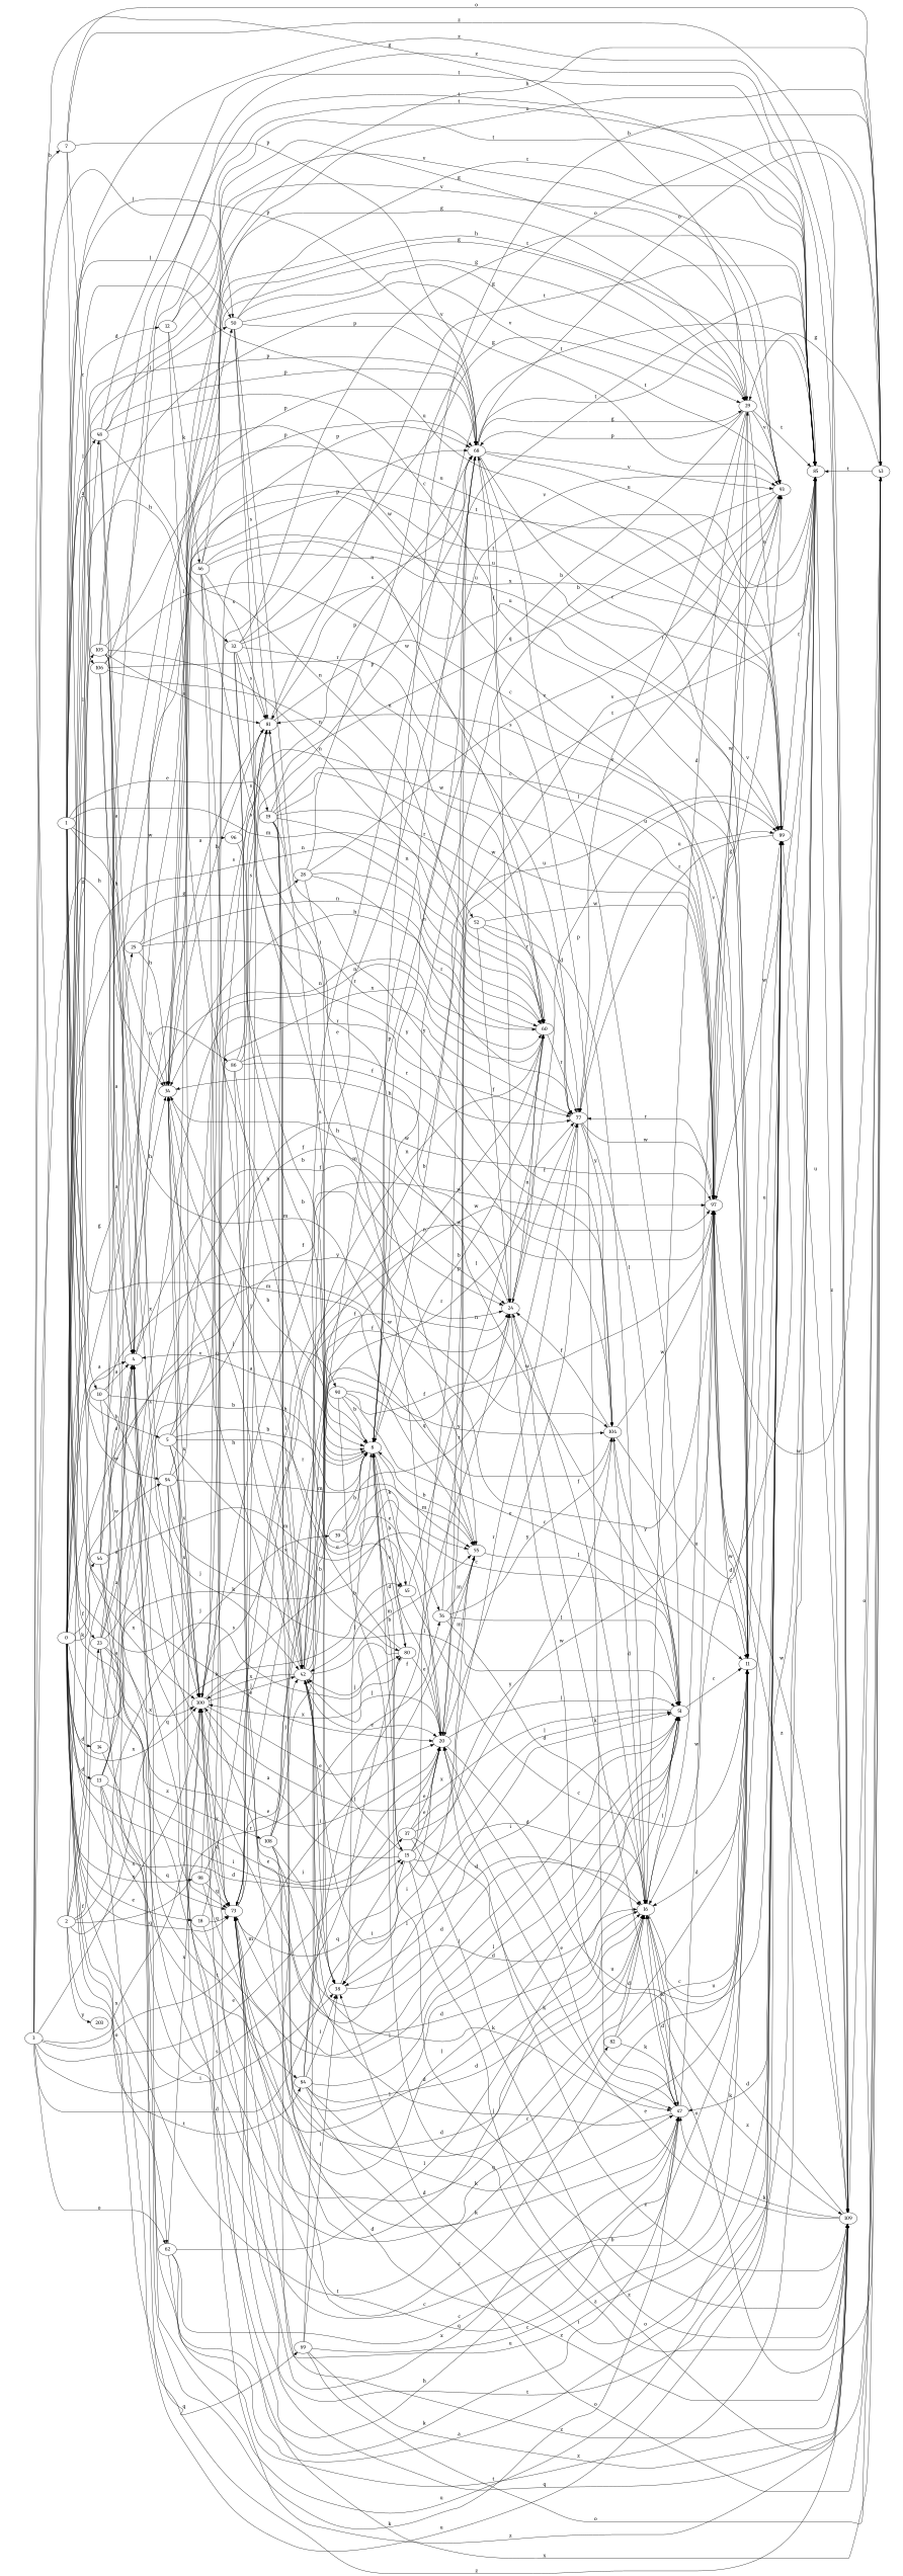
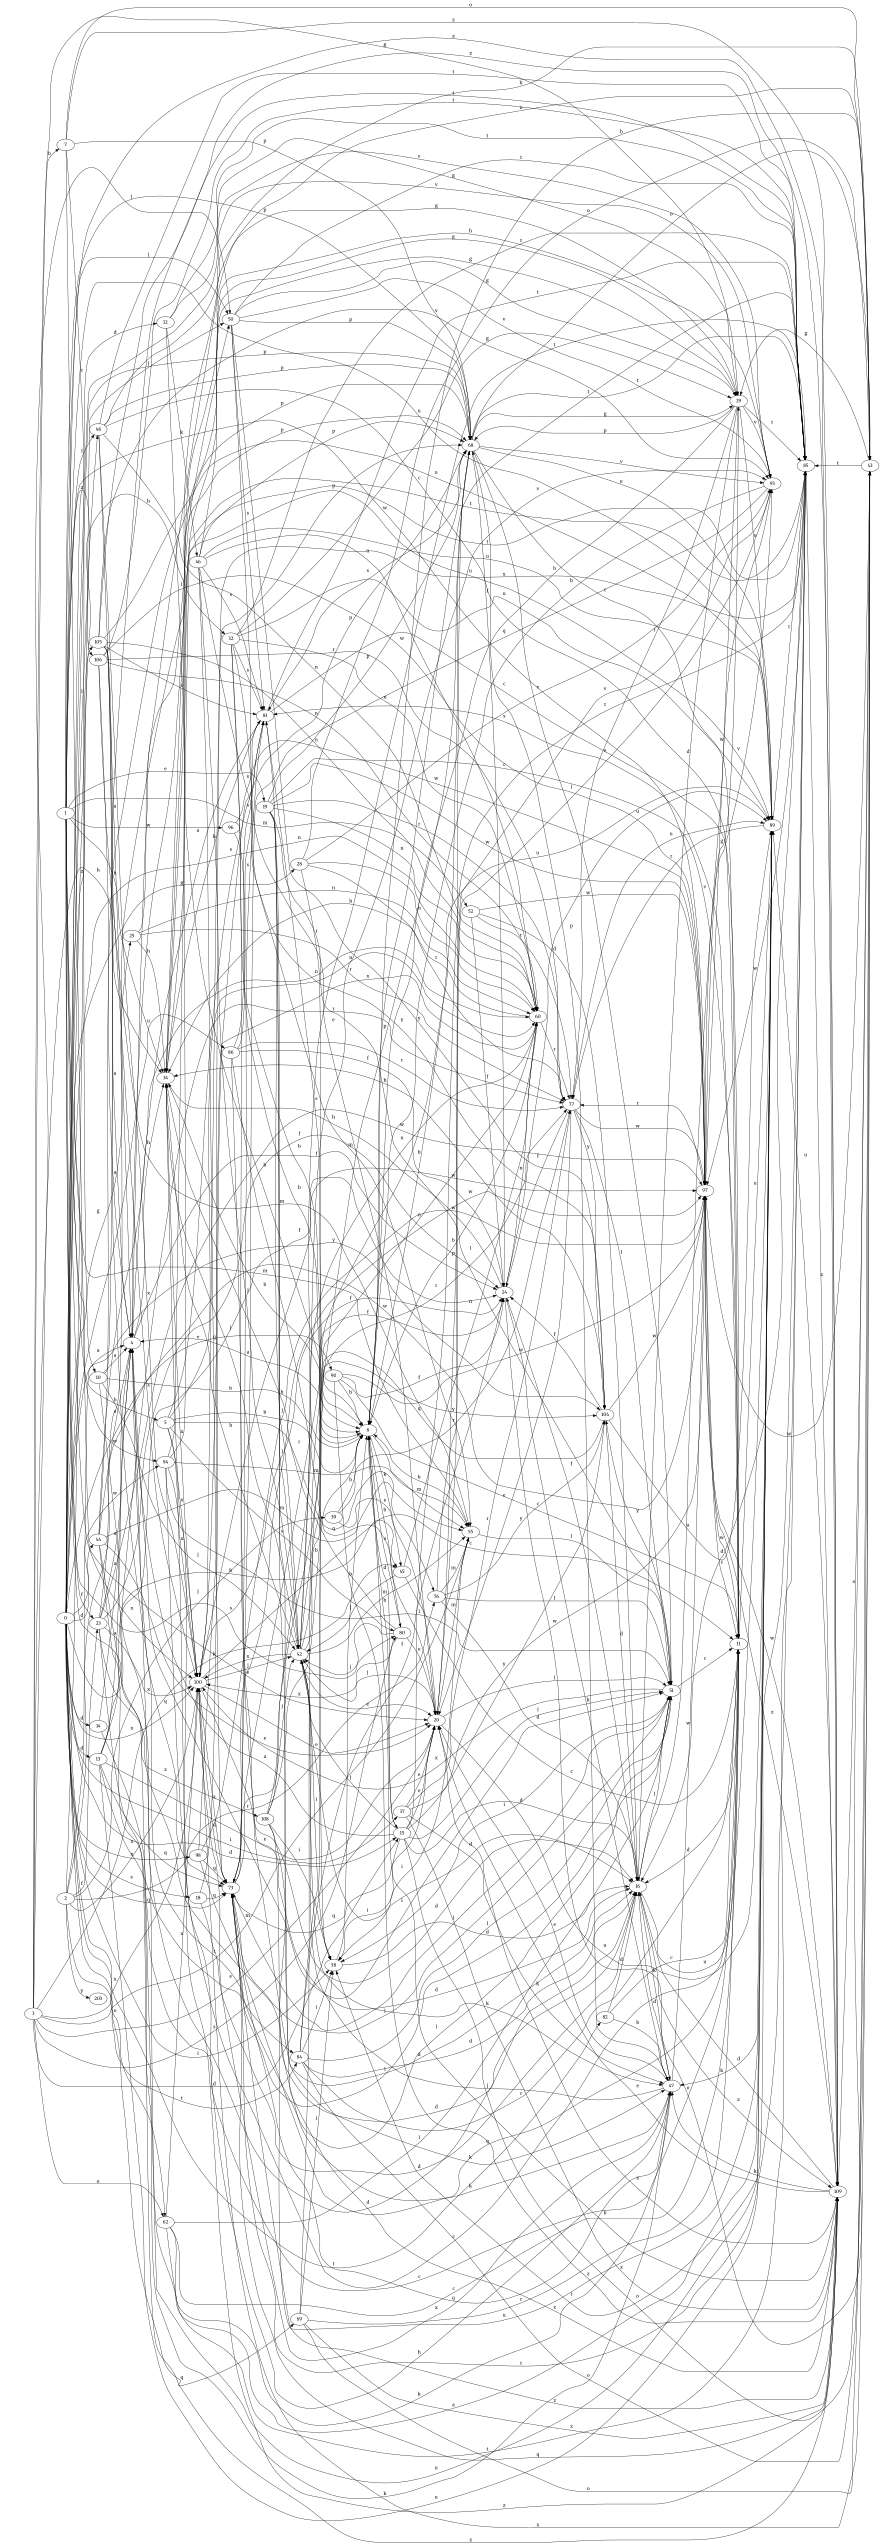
  strict digraph {
    fontname=Merriweather
    rankdir=LR
    node [fontname=Merriweather]
    edge [fontname=Merriweather]
    0
    4
    12
    13
    14
    15
    18
    25
    28
    32
    37
    38
    44
    45
    48
    60
    62
    68
    69
    73
    82
    86
    90
    93
    94
    98
    100
    105
    34
    50
    84
    24
    51
    85
    29
    8
    46
    20
    89
    77
    11
    97
    n43 [label=43]
    16
    42
    81
    55
    109
    104
    47
    1
    5
    19
    23
    52
    80
    96
    106
    108
    76
    2
    39
    n63 [label=203]
    3
    7
    10
    0 -> 4 [label=a]
    0 -> 12 [label=d]
    0 -> 13 [label=d]
    0 -> 14 [label=d]
    0 -> 15 [label=d]
    0 -> 18 [label=e]
    0 -> 25 [label=g]
    0 -> 28 [label=g]
    0 -> 32 [label=h]
    0 -> 37 [label=i]
    0 -> 38 [label=i]
-   0 -> 44 [label=k]
+   0 -> 44 [label=d]
    0 -> 45 [label=k]
    0 -> 48 [label=l]
    0 -> 60 [label=n]
    0 -> 62 [label=o]
    0 -> 68 [label=p]
    0 -> 69 [label=q]
    0 -> 73 [label=q]
    0 -> 82 [label=t]
    0 -> 86 [label=u]
    0 -> 90 [label=v]
    0 -> 93 [label=v]
    0 -> 94 [label=w]
    0 -> 98 [label=x]
    0 -> 100 [label=x]
    0 -> 105 [label=z]
    4 -> 34 [label=h]
    4 -> 50 [label=l]
    4 -> 84 [label=t]
    4 -> 24 [label=f]
    4 -> 51 [label=l]
    4 -> 85 [label=t]
    12 -> 85 [label=t]
    12 -> 29 [label=g]
    12 -> 8 [label=b]
    12 -> 46 [label=k]
    13 -> 4 [label=a]
    13 -> 73 [label=q]
    13 -> 24 [label=f]
    13 -> 51 [label=l]
    13 -> 20 [label=e]
    13 -> 89 [label=u]
    13 -> 77 [label=r]
    14 -> 4 [label=a]
    14 -> 11 [label=c]
    15 -> 4 [label=a]
    15 -> 38 [label=i]
    15 -> 51 [label=l]
    15 -> 85 [label=t]
    15 -> 8 [label=b]
    15 -> 20 [label=e]
    15 -> 97 [label=w]
    15 -> n43 [label=o]
    15 -> 16 [label=d]
    15 -> 42 [label=j]
    18 -> 73 [label=q]
    18 -> 16 [label=d]
    18 -> 81 [label=s]
    25 -> 60 [label=n]
    25 -> 34 [label=h]
    25 -> 29 [label=g]
    25 -> 77 [label=r]
    28 -> 38 [label=i]
    28 -> 60 [label=n]
    28 -> 93 [label=v]
    28 -> 77 [label=r]
    28 -> n43 [label=o]
    32 -> 60 [label=n]
    32 -> 85 [label=t]
    32 -> 29 [label=g]
    32 -> 8 [label=b]
    32 -> 89 [label=u]
    32 -> 16 [label=d]
    32 -> 81 [label=s]
    32 -> 55 [label=m]
    37 -> 20 [label=e]
    37 -> 77 [label=r]
    37 -> 109 [label=z]
    37 -> 104 [label=y]
    37 -> 47 [label=k]
    38 -> 8 [label=b]
    38 -> 16 [label=d]
    44 -> 4 [label=a]
    44 -> 60 [label=n]
    44 -> 68 [label=p]
-   23 -> 20 [label=e]
+   44 -> 20 [label=e]
    44 -> 89 [label=u]
    44 -> 55 [label=m]
    44 -> 109 [label=z]
    45 -> 60 [label=n]
    45 -> 11 [label=c]
    45 -> 42 [label=j]
    48 -> 4 [label=a]
    48 -> 60 [label=n]
    48 -> 68 [label=p]
    48 -> 93 [label=v]
    48 -> 100 [label=x]
    48 -> 85 [label=t]
    48 -> 11 [label=c]
    60 -> 100 [label=x]
    60 -> 34 [label=h]
    60 -> 8 [label=b]
    60 -> 77 [label=r]
    62 -> 100 [label=x]
    62 -> 51 [label=l]
    62 -> 85 [label=t]
    62 -> 11 [label=c]
    62 -> 47 [label=k]
    68 -> 93 [label=v]
    68 -> 24 [label=f]
    68 -> 51 [label=l]
    68 -> 85 [label=t]
    68 -> 29 [label=g]
    68 -> 8 [label=b]
    68 -> 89 [label=u]
    68 -> 11 [label=c]
    68 -> n43 [label=o]
    68 -> 81 [label=s]
    69 -> 38 [label=i]
    69 -> 68 [label=p]
    69 -> 11 [label=c]
    69 -> n43 [label=o]
    69 -> 109 [label=z]
    73 -> 100 [label=x]
    73 -> 24 [label=f]
    73 -> 51 [label=l]
    73 -> 85 [label=t]
    73 -> 89 [label=u]
    73 -> 97 [label=w]
    73 -> 16 [label=d]
    73 -> 81 [label=s]
    82 -> 11 [label=c]
    82 -> 16 [label=d]
    82 -> 47 [label=k]
    86 -> 68 [label=p]
    86 -> 24 [label=f]
-   86 -> 20 [label=e]
+   86 -> 20 [label=q]
    86 -> 77 [label=r]
    86 -> 16 [label=d]
    86 -> 81 [label=s]
    90 -> 24 [label=f]
    90 -> 8 [label=b]
    90 -> 11 [label=c]
    90 -> 97 [label=w]
    90 -> 109 [label=z]
    93 -> 73 [label=q]
    93 -> 34 [label=h]
    93 -> 8 [label=b]
    93 -> 20 [label=e]
    94 -> 100 [label=x]
    94 -> 51 [label=l]
    94 -> 85 [label=t]
    94 -> 29 [label=g]
    94 -> 11 [label=c]
    94 -> 55 [label=m]
    98 -> 68 [label=p]
    98 -> 73 [label=q]
    98 -> 51 [label=l]
    98 -> 97 [label=w]
    100 -> 73 [label=q]
    100 -> 24 [label=f]
    100 -> 20 [label=e]
    100 -> 11 [label=c]
    100 -> 97 [label=w]
    100 -> 16 [label=d]
    100 -> 42 [label=j]
    105 -> 4 [label=a]
    105 -> 60 [label=n]
    105 -> 73 [label=q]
    105 -> 93 [label=v]
    105 -> 100 [label=x]
    105 -> 85 [label=t]
    105 -> 89 [label=u]
    105 -> 81 [label=s]
    34 -> 100 [label=x]
    34 -> 8 [label=b]
    34 -> 89 [label=u]
    34 -> n43 [label=o]
    34 -> 42 [label=j]
    50 -> 68 [label=p]
    50 -> 93 [label=v]
    50 -> 85 [label=t]
    50 -> 29 [label=g]
    50 -> 20 [label=e]
    50 -> 81 [label=s]
    50 -> 104 [label=y]
    84 -> 38 [label=i]
    84 -> 24 [label=f]
    84 -> 51 [label=l]
    84 -> 77 [label=r]
    84 -> 11 [label=c]
    84 -> n43 [label=o]
    84 -> 16 [label=d]
    24 -> 60 [label=n]
    24 -> 34 [label=h]
    24 -> 89 [label=u]
    24 -> n43 [label=o]
    24 -> 47 [label=k]
    51 -> 38 [label=i]
    51 -> 100 [label=x]
    51 -> 11 [label=c]
    51 -> 104 [label=y]
    85 -> 38 [label=i]
    85 -> 100 [label=x]
    85 -> 97 [label=w]
    85 -> 16 [label=d]
    85 -> 109 [label=z]
    29 -> 68 [label=p]
    29 -> 93 [label=v]
    29 -> 85 [label=t]
    29 -> 8 [label=b]
    29 -> 89 [label=u]
    29 -> 77 [label=r]
    29 -> 97 [label=w]
    29 -> 16 [label=d]
    8 -> 4 [label=a]
    8 -> 15 [label=d]
    8 -> 45 [label=k]
    8 -> 85 [label=t]
    8 -> 81 [label=s]
    8 -> 55 [label=m]
    8 -> 80 [label=s]
    46 -> 60 [label=n]
    46 -> 68 [label=p]
    46 -> 73 [label=q]
    46 -> 29 [label=g]
    46 -> 89 [label=u]
    46 -> 42 [label=j]
    46 -> 81 [label=s]
    46 -> 104 [label=y]
    20 -> 68 [label=p]
    20 -> 73 [label=q]
    20 -> 51 [label=l]
    20 -> 89 [label=u]
    20 -> 42 [label=j]
    20 -> 55 [label=m]
    20 -> 109 [label=z]
    89 -> 4 [label=a]
    89 -> 85 [label=t]
    89 -> 77 [label=r]
    89 -> 47 [label=k]
    77 -> 24 [label=f]
    77 -> 51 [label=l]
    77 -> 20 [label=e]
    77 -> 89 [label=u]
    77 -> 97 [label=w]
    77 -> 104 [label=y]
    11 -> 73 [label=q]
    11 -> 89 [label=u]
    11 -> 97 [label=w]
    11 -> 16 [label=d]
    11 -> 81 [label=s]
    97 -> 93 [label=v]
    97 -> 29 [label=g]
    97 -> 77 [label=r]
    97 -> 11 [label=c]
    97 -> 109 [label=z]
    n43 -> 100 [label=x]
    n43 -> 34 [label=h]
    n43 -> 85 [label=t]
    n43 -> 29 [label=g]
    n43 -> 8 [label=b]
    n43 -> 97 [label=w]
    16 -> 93 [label=v]
    16 -> 24 [label=f]
    16 -> 51 [label=l]
    16 -> 89 [label=u]
    16 -> 109 [label=z]
    16 -> 47 [label=k]
    42 -> 38 [label=i]
    42 -> 60 [label=n]
    42 -> 93 [label=v]
    42 -> 100 [label=x]
    42 -> 34 [label=h]
    42 -> 85 [label=t]
    42 -> 20 [label=e]
    42 -> 89 [label=u]
    42 -> 16 [label=d]
    42 -> 55 [label=m]
    42 -> 104 [label=y]
    42 -> 47 [label=k]
    81 -> 4 [label=a]
    81 -> 34 [label=h]
    81 -> 85 [label=t]
    81 -> 11 [label=c]
    81 -> 42 [label=j]
    55 -> 38 [label=i]
    55 -> 51 [label=l]
    55 -> 8 [label=b]
    109 -> 73 [label=q]
    109 -> 8 [label=b]
    109 -> 20 [label=e]
    109 -> 89 [label=u]
    109 -> 97 [label=w]
    109 -> n43 [label=o]
    109 -> 16 [label=d]
    109 -> 47 [label=k]
    104 -> 73 [label=q]
    104 -> 34 [label=h]
    104 -> 24 [label=f]
    104 -> 89 [label=u]
    104 -> 97 [label=w]
    104 -> 16 [label=d]
    47 -> 68 [label=p]
    47 -> 73 [label=q]
    47 -> 100 [label=x]
    47 -> 34 [label=h]
    47 -> 20 [label=e]
    47 -> 97 [label=w]
    47 -> 16 [label=d]
    47 -> 42 [label=j]
    1 -> 48 [label=l]
    1 -> 68 [label=p]
    1 -> 94 [label=w]
    1 -> 34 [label=h]
    1 -> 50 [label=l]
    1 -> 20 [label=e]
    1 -> 89 [label=u]
    1 -> 97 [label=w]
    1 -> 55 [label=m]
    1 -> 109 [label=z]
    1 -> 5 [label=b]
    1 -> 19 [label=e]
    1 -> 23 [label=f]
    1 -> 52 [label=m]
    1 -> 80 [label=s]
    1 -> 96 [label=w]
    1 -> 106 [label=z]
    1 -> 108 [label=z]
    5 -> 60 [label=n]
    5 -> 100 [label=x]
    5 -> 8 [label=b]
    5 -> 97 [label=w]
    5 -> 109 [label=z]
    5 -> 80 [label=s]
    5 -> 76 [label=r]
    19 -> 60 [label=n]
    19 -> 68 [label=p]
    19 -> 51 [label=l]
    19 -> 77 [label=r]
    19 -> 11 [label=c]
    19 -> 97 [label=w]
    19 -> 42 [label=j]
    19 -> 109 [label=z]
    19 -> 47 [label=k]
    23 -> 4 [label=a]
    23 -> 68 [label=p]
    23 -> 100 [label=x]
    23 -> 24 [label=f]
    23 -> 51 [label=l]
    23 -> 97 [label=w]
    23 -> 47 [label=k]
    52 -> 24 [label=f]
    52 -> 77 [label=r]
    52 -> 97 [label=w]
    52 -> 16 [label=d]
    80 -> 100 [label=x]
    80 -> 34 [label=h]
    80 -> 8 [label=b]
    80 -> 20 [label=e]
    80 -> 42 [label=j]
    96 -> 8 [label=b]
    96 -> 81 [label=s]
    106 -> 4 [label=a]
    106 -> 60 [label=n]
    106 -> 85 [label=t]
    106 -> 77 [label=r]
    106 -> 97 [label=w]
    106 -> 55 [label=m]
    108 -> 38 [label=i]
    108 -> 60 [label=n]
    108 -> 8 [label=b]
    108 -> 42 [label=j]
    108 -> 109 [label=z]
    108 -> 47 [label=k]
    76 -> 93 [label=v]
    76 -> 51 [label=l]
    76 -> 16 [label=d]
    76 -> 55 [label=m]
    76 -> 104 [label=y]
    2 -> 100 [label=x]
    2 -> 50 [label=l]
    2 -> 84 [label=t]
    2 -> 97 [label=w]
    2 -> 104 [label=y]
    2 -> 23 [label=f]
    2 -> 76 [label=r]
    2 -> 39 [label=j]
    2 -> n63 [label=y]
    39 -> 8 [label=b]
    39 -> 20 [label=e]
    39 -> 77 [label=r]
    3 -> 15 [label=d]
    3 -> 45 [label=k]
    3 -> 62 [label=o]
    3 -> 100 [label=x]
    3 -> 34 [label=h]
    3 -> 50 [label=l]
    3 -> 29 [label=g]
    3 -> 20 [label=e]
    3 -> 55 [label=m]
    3 -> 80 [label=s]
    3 -> 7 [label=b]
    7 -> 68 [label=p]
    7 -> 100 [label=x]
    7 -> n43 [label=o]
    7 -> 109 [label=z]
    7 -> 10 [label=c]
    10 -> 4 [label=a]
    10 -> 8 [label=b]
    10 -> 16 [label=d]
    10 -> 42 [label=j]
    10 -> 109 [label=z]
  }
